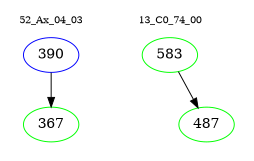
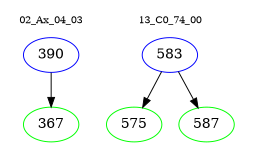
  digraph {
    node [color=green]
    edge [color=black]
    n1 [color=blue label=390]
    n2 [label=367]
-   n3 [label=583]
-   n5 [label=487]
+   n3 [color=blue label=583]
+   n4 [label=575]
+   n5 [label=587]
    subgraph cluster_1 {
      color=white
      fontsize=10
-     label="52_Ax_04_03"
+     label="02_Ax_04_03"
      n1
      n2
    }
    subgraph cluster_2 {
      color=white
      fontsize=10
      label="13_C0_74_00"
      n3
+     n4
      n5
    }
    n1 -> n2
+   n3 -> n4
    n3 -> n5
  }
